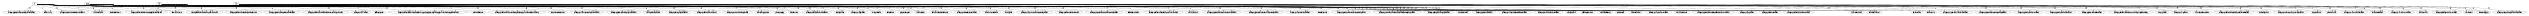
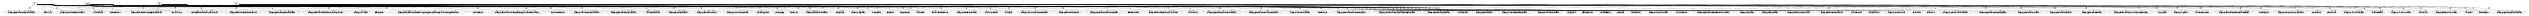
  graph {
    edge [weight=0.75]
    47 [shape=box]
    Category_Black_and_white_films
    Jeffrey_Jones
    Category_Films_featuring_a_Best_Supporting_Actor_Academy_Award_winning_performance
    Category_English_language_films
    Chris_Lebenzon
    Category_Films_that_won_the_Academy_Award_for_Best_Makeup
    Touchstone_Pictures
    Category_1990s_comedy_drama_films
    Category_American_biographical_films
    Sarah_Jessica_Parker
    Category_Biographical_films
    Category_Films_about_actors
    Category_Cross_dressing_in_film
    Patricia_Arquette
    Tim_Burton
    Johnny_Depp
    Category_American_comedy_drama_films
    Bill_Murray
    Category_Touchstone_Pictures_films
    Martin_Landau
    Denise_Di_Novi
    Category_Films_set_in_Los_Angeles__California
    Howard_Shore
    Scott_Alexander_and_Larry_Karaszewski
    Category_Films_directed_by_Tim_Burton
    Category_American_LGBT_related_films
    Category_Films_about_film_directors_and_producers
    Category_1994_films
    444 [shape=box]
    Chuck_Russell
    Category_American_films
    Category_1980s_science_fiction_films
    Category_TriStar_Pictures_films
    Candy_Clark
    Jeffrey_DeMunn
    Michael_Hoenig
    Joe_Seneca
    Elliott_Kastner
    Category_1980s_horror_films
    TriStar_Pictures
    Category_American_science_fiction_horror_films
    Category_1988_films
    Category_Film_remakes
    Category_Films_shot_in_Louisiana
+   Category_Films_set_in_California
    Shawnee_Smith
    Frank_Darabont
+   Category_Monster_movies
    Kevin_Dillon
    n51 [label=Brian_Irwin]
    447 [shape=box]
    Brian_De_Palma
    Category_1970s_horror_films
    Paul_Monash
    Category_Religious_horror_films
    Mario_Tosi
    Pino_Donaggio
    Category_Psychological_thriller_films
    Category_Supernatural_thriller_films
    Category_American_coming_of_age_films
    Category_American_horror_films
    Category_American_thriller_films
    Category_American_teen_films
    Category_Films_based_on_works_by_Stephen_King
    Sissy_Spacek
    Category_1976_films
    Lawrence_D__Cohen
    Category_Films_directed_by_Brian_De_Palma
    United_Artists
    Category_Metro_Goldwyn_Mayer_films
    Piper_Laurie
    John_Travolta
    Category_1970s_thriller_films
    1203 [shape=box]
    Category_Films_directed_by_Mark_Sandrich
    Mark_Sandrich
    Max_Steiner
    Category_American_romantic_musical_films
    Category_American_screwball_comedy_films
    Category_1930s_musical_films
    RKO_Pictures
    Category_American_romantic_comedy_films
    Category_United_States_National_Film_Registry_films
    Fred_Astaire
    Category_1935_films
    Irving_Berlin
    Eric_Blore
    Ginger_Rogers
    Edward_Everett_Horton
    Category_RKO_Pictures_films
    Pandro_S__Berman
    David_Abel
    Category_1930s_romantic_comedy_films
    Category_Films_set_in_London
    Category_American_musical_comedy_films
    Helen_Broderick
    47 -- Category_Black_and_white_films [label=10]
    47 -- Jeffrey_Jones [label=7 weight=0.6]
    47 -- Category_Films_featuring_a_Best_Supporting_Actor_Academy_Award_winning_performance [label=10]
    47 -- Category_English_language_films [label=10]
    47 -- Chris_Lebenzon [label=1 weight=0.4]
    47 -- Category_Films_that_won_the_Academy_Award_for_Best_Makeup [label=10]
    47 -- Touchstone_Pictures [label=5 weight=0.2]
    47 -- Category_1990s_comedy_drama_films [label=10]
    47 -- Category_American_biographical_films [label=10]
    47 -- Sarah_Jessica_Parker [label=7 weight=0.6]
    47 -- Category_Biographical_films [label=10]
    47 -- Category_Films_about_actors [label=10]
    47 -- Category_Cross_dressing_in_film [label=10]
    47 -- Patricia_Arquette [label=7 weight=0.6]
    47 -- Tim_Burton [label=6 weight=0.1]
    47 -- Tim_Burton [label=4 weight=0.8]
    47 -- Johnny_Depp [label=7 weight=0.6]
    47 -- Category_American_comedy_drama_films [label=10]
    47 -- Bill_Murray [label=7 weight=0.6]
    47 -- Category_Touchstone_Pictures_films [label=10]
    47 -- Martin_Landau [label=7 weight=0.6]
    47 -- Denise_Di_Novi [label=6 weight=0.1]
    47 -- Category_Films_set_in_Los_Angeles__California [label=10]
    47 -- Howard_Shore [label=2 weight=0.3]
    47 -- Howard_Shore [label=2 weight=0.3]
    47 -- Scott_Alexander_and_Larry_Karaszewski [label=9 weight=0.4]
    47 -- Category_Films_directed_by_Tim_Burton [label=3]
    47 -- Category_American_LGBT_related_films [label=10]
    47 -- Category_Films_about_film_directors_and_producers [label=10]
    47 -- Category_1994_films [label=10]
    444 -- Category_English_language_films [label=10]
    444 -- Chuck_Russell [label=4 weight=0.8]
    444 -- Chuck_Russell [label=9 weight=0.4]
    444 -- Category_American_films [label=10]
    444 -- Category_1980s_science_fiction_films [label=10]
    444 -- Category_TriStar_Pictures_films [label=10]
    444 -- Candy_Clark [label=7 weight=0.6]
    444 -- Jeffrey_DeMunn [label=7 weight=0.6]
    444 -- Michael_Hoenig [label=2 weight=0.3]
    444 -- Michael_Hoenig [label=2 weight=0.3]
    444 -- Joe_Seneca [label=7 weight=0.6]
    444 -- Elliott_Kastner [label=6 weight=0.1]
    444 -- Category_1980s_horror_films [label=10]
    444 -- TriStar_Pictures [label=5 weight=0.2]
    444 -- Category_American_science_fiction_horror_films [label=10]
    444 -- Category_1988_films [label=10]
    444 -- Category_Film_remakes [label=10]
    444 -- Category_Films_shot_in_Louisiana [label=10]
+   444 -- Category_Films_set_in_California [label=10]
    444 -- Shawnee_Smith [label=7 weight=0.6]
    444 -- Frank_Darabont [label=9 weight=0.4]
+   444 -- Category_Monster_movies [label=10]
    444 -- Kevin_Dillon [label=7 weight=0.6]
    444 -- n51 [label=3 weight=0.4]
    447 -- Category_English_language_films [label=10]
    447 -- Brian_De_Palma [label=4 weight=0.8]
    447 -- Brian_De_Palma [label=6 weight=0.1]
    447 -- Category_1970s_horror_films [label=10]
    447 -- Paul_Monash [label=6 weight=0.1]
    447 -- Category_Religious_horror_films [label=10]
    447 -- Mario_Tosi [label=3 weight=0.4]
    447 -- Pino_Donaggio [label=2 weight=0.3]
    447 -- Pino_Donaggio [label=2 weight=0.3]
    447 -- Category_Psychological_thriller_films [label=10]
    447 -- Category_Supernatural_thriller_films [label=10]
    447 -- Category_American_coming_of_age_films [label=10]
    447 -- Category_American_horror_films [label=10]
    447 -- Category_American_thriller_films [label=10]
    447 -- Category_American_teen_films [label=10]
    447 -- Category_Films_based_on_works_by_Stephen_King [label=10]
    447 -- Sissy_Spacek [label=7 weight=0.6]
    447 -- Category_1976_films [label=10]
    447 -- Lawrence_D__Cohen [label=9 weight=0.4]
    447 -- Category_Films_directed_by_Brian_De_Palma [label=10]
    447 -- United_Artists [label=5 weight=0.2]
    447 -- Category_Metro_Goldwyn_Mayer_films [label=10]
    447 -- Piper_Laurie [label=7 weight=0.6]
    447 -- John_Travolta [label=7 weight=0.6]
    447 -- Category_1970s_thriller_films [label=10]
    1203 -- Category_Black_and_white_films [label=10]
    1203 -- Category_Films_directed_by_Mark_Sandrich [label=10]
    1203 -- Mark_Sandrich [label=4 weight=0.8]
    1203 -- Max_Steiner [label=2 weight=0.3]
    1203 -- Max_Steiner [label=2 weight=0.3]
    1203 -- Category_American_romantic_musical_films [label=10]
    1203 -- Category_American_screwball_comedy_films [label=10]
    1203 -- Category_1930s_musical_films [label=10]
    1203 -- RKO_Pictures [label=5 weight=0.2]
    1203 -- Category_American_romantic_comedy_films [label=10]
    1203 -- Category_United_States_National_Film_Registry_films [label=10]
    1203 -- Fred_Astaire [label=7 weight=0.6]
    1203 -- Category_1935_films [label=10]
    1203 -- Irving_Berlin [label=2 weight=0.3]
    1203 -- Irving_Berlin [label=2 weight=0.3]
    1203 -- Eric_Blore [label=7 weight=0.6]
    1203 -- Ginger_Rogers [label=7 weight=0.6]
    1203 -- Edward_Everett_Horton [label=7 weight=0.6]
    1203 -- Category_RKO_Pictures_films [label=10]
    1203 -- Pandro_S__Berman [label=6 weight=0.1]
    1203 -- David_Abel [label=3 weight=0.4]
    1203 -- Category_1930s_romantic_comedy_films [label=10]
    1203 -- Category_Films_set_in_London [label=10]
    1203 -- Category_American_musical_comedy_films [label=10]
    1203 -- Helen_Broderick [label=7 weight=0.6]
  }
